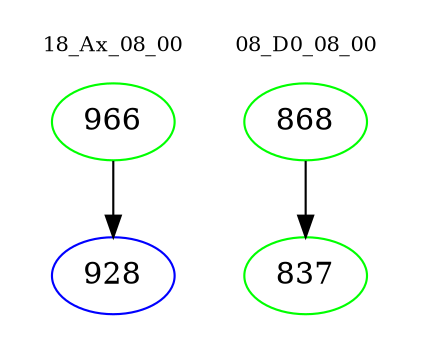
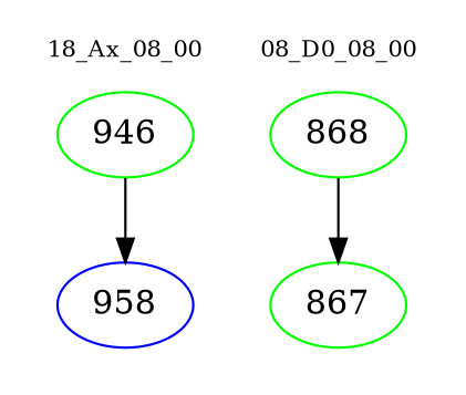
  digraph {
    node [color=green]
    edge [color=black]
-   n1 [label=966]
-   n2 [color=blue label=928]
+   n1 [label=946]
+   n2 [color=blue label=958]
    n3 [label=868]
-   n4 [label=837]
+   n4 [label=867]
    subgraph cluster_1 {
      color=white
      fontsize=10
      label="18_Ax_08_00"
      n1
      n2
    }
    subgraph cluster_2 {
      color=white
      fontsize=10
      label="08_D0_08_00"
      n3
      n4
    }
    n1 -> n2
    n3 -> n4
  }
